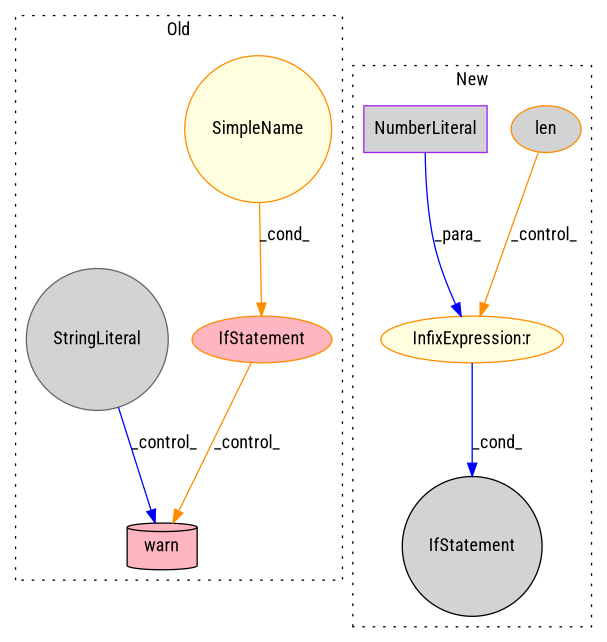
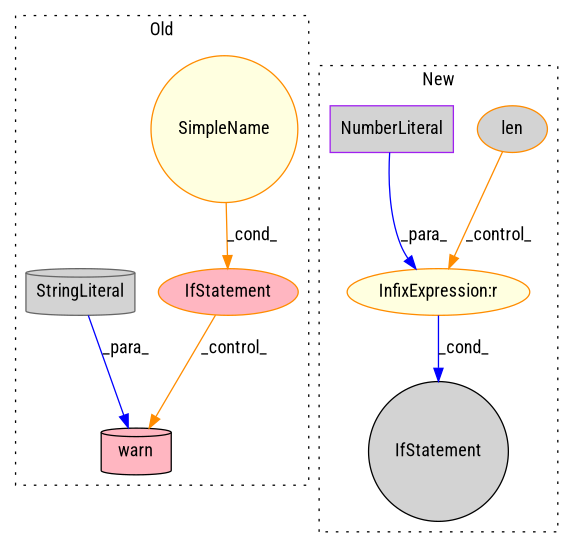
  digraph {
    fontname="Roboto Condensed"
    node [a=32 color=darkorange fillcolor=lightgrey fontname="Roboto Condensed" l="4,2" shape=ellipse style=filled]
    edge [color=darkorange fontname="Roboto Condensed"]
    n1 [color=black fillcolor=lightpink l="5,1" label=warn s="792,937" shape=cylinder]
    n2 [a=25 fillcolor=lightpink label=IfStatement s="703,721"]
    n3 [a=42 fillcolor=lightyellow label=SimpleName shape=circle l=""]
-   n4 [a=45 color=gray40 l=121 label=StringLiteral s=797 shape=circle]
+   n4 [a=45 color=gray40 l=121 label=StringLiteral s=797 shape=cylinder]
    n5 [l="4,1" label=len s="748,761"]
    n6 [a=25 color=black label=IfStatement s="994,1013" shape=circle]
    n7 [a=27 fillcolor=lightyellow l=4 label="InfixExpression:r" s=1008]
    n8 [a=34 color=purple l=1 label=NumberLiteral s=1012 shape=box]
    subgraph cluster_1 {
      label=Old
      style=dotted
      n1
      n2
      n3
      n4
    }
    subgraph cluster_2 {
      label=New
      style=dotted
      n5
      n6
      n7
      n8
    }
    n2 -> n1 [label=_control_]
    n3 -> n2 [label=_cond_]
-   n4 -> n1 [color=blue label=_control_]
+   n4 -> n1 [color=blue label=_para_]
    n5 -> n7 [label=_control_]
    n7 -> n6 [color=blue label=_cond_]
    n8 -> n7 [color=blue label=_para_]
  }
